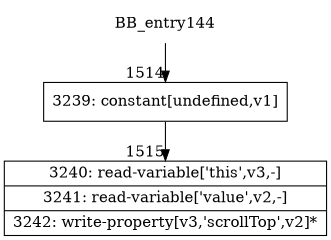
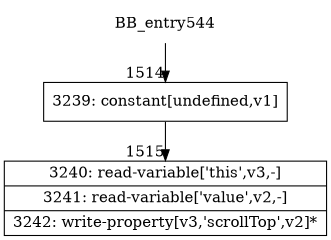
  digraph {
    rankdir=TD
    node [shape=record]
    edge [headport=n tailport=s]
-   BB_entry144 [shape=none]
+   BB_entry144 [shape=none label=BB_entry544]
    n2 [label="{3239: constant[undefined,v1]}"]
    n3 [label="{3240: read-variable['this',v3,-]|3241: read-variable['value',v2,-]|3242: write-property[v3,'scrollTop',v2]*}"]
    BB_entry144 -> n2 [headlabel="    1514"]
    n2 -> n3 [headlabel="      1515"]
  }
